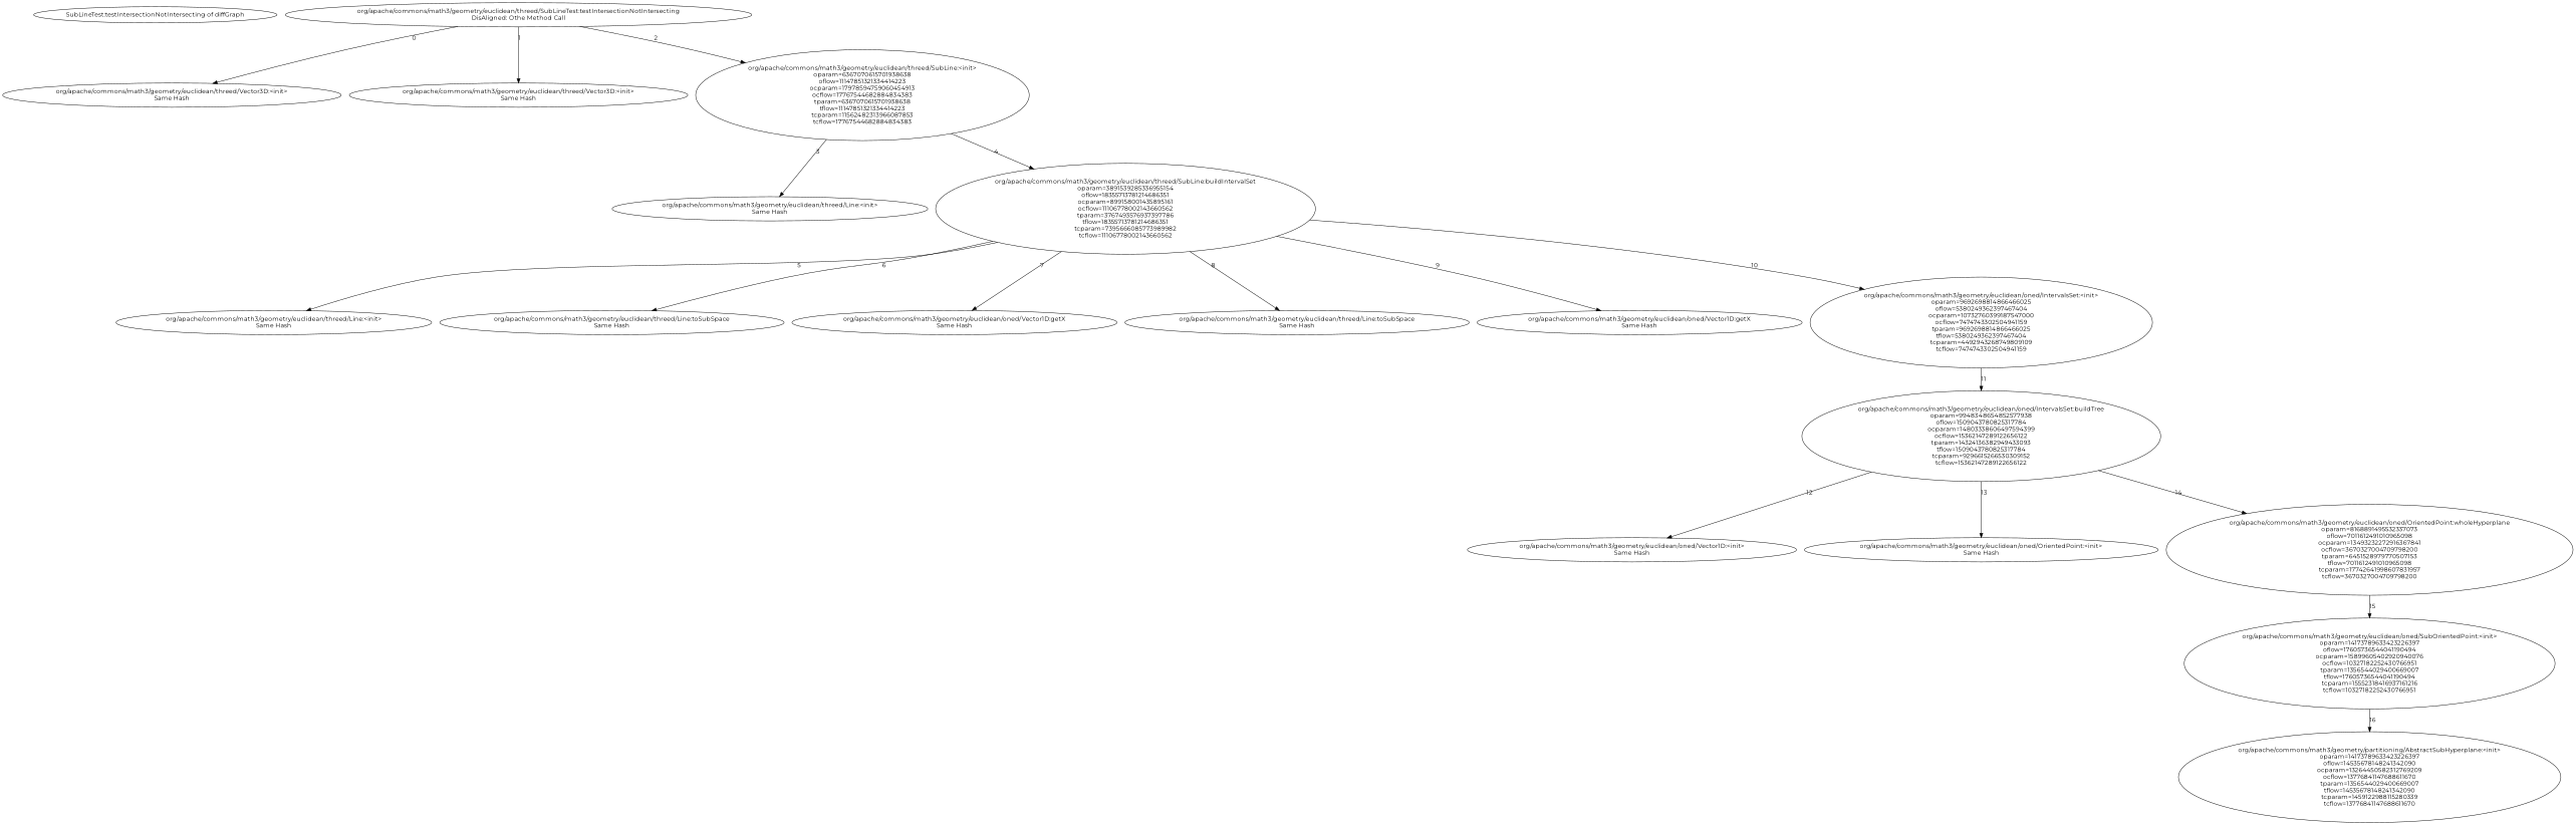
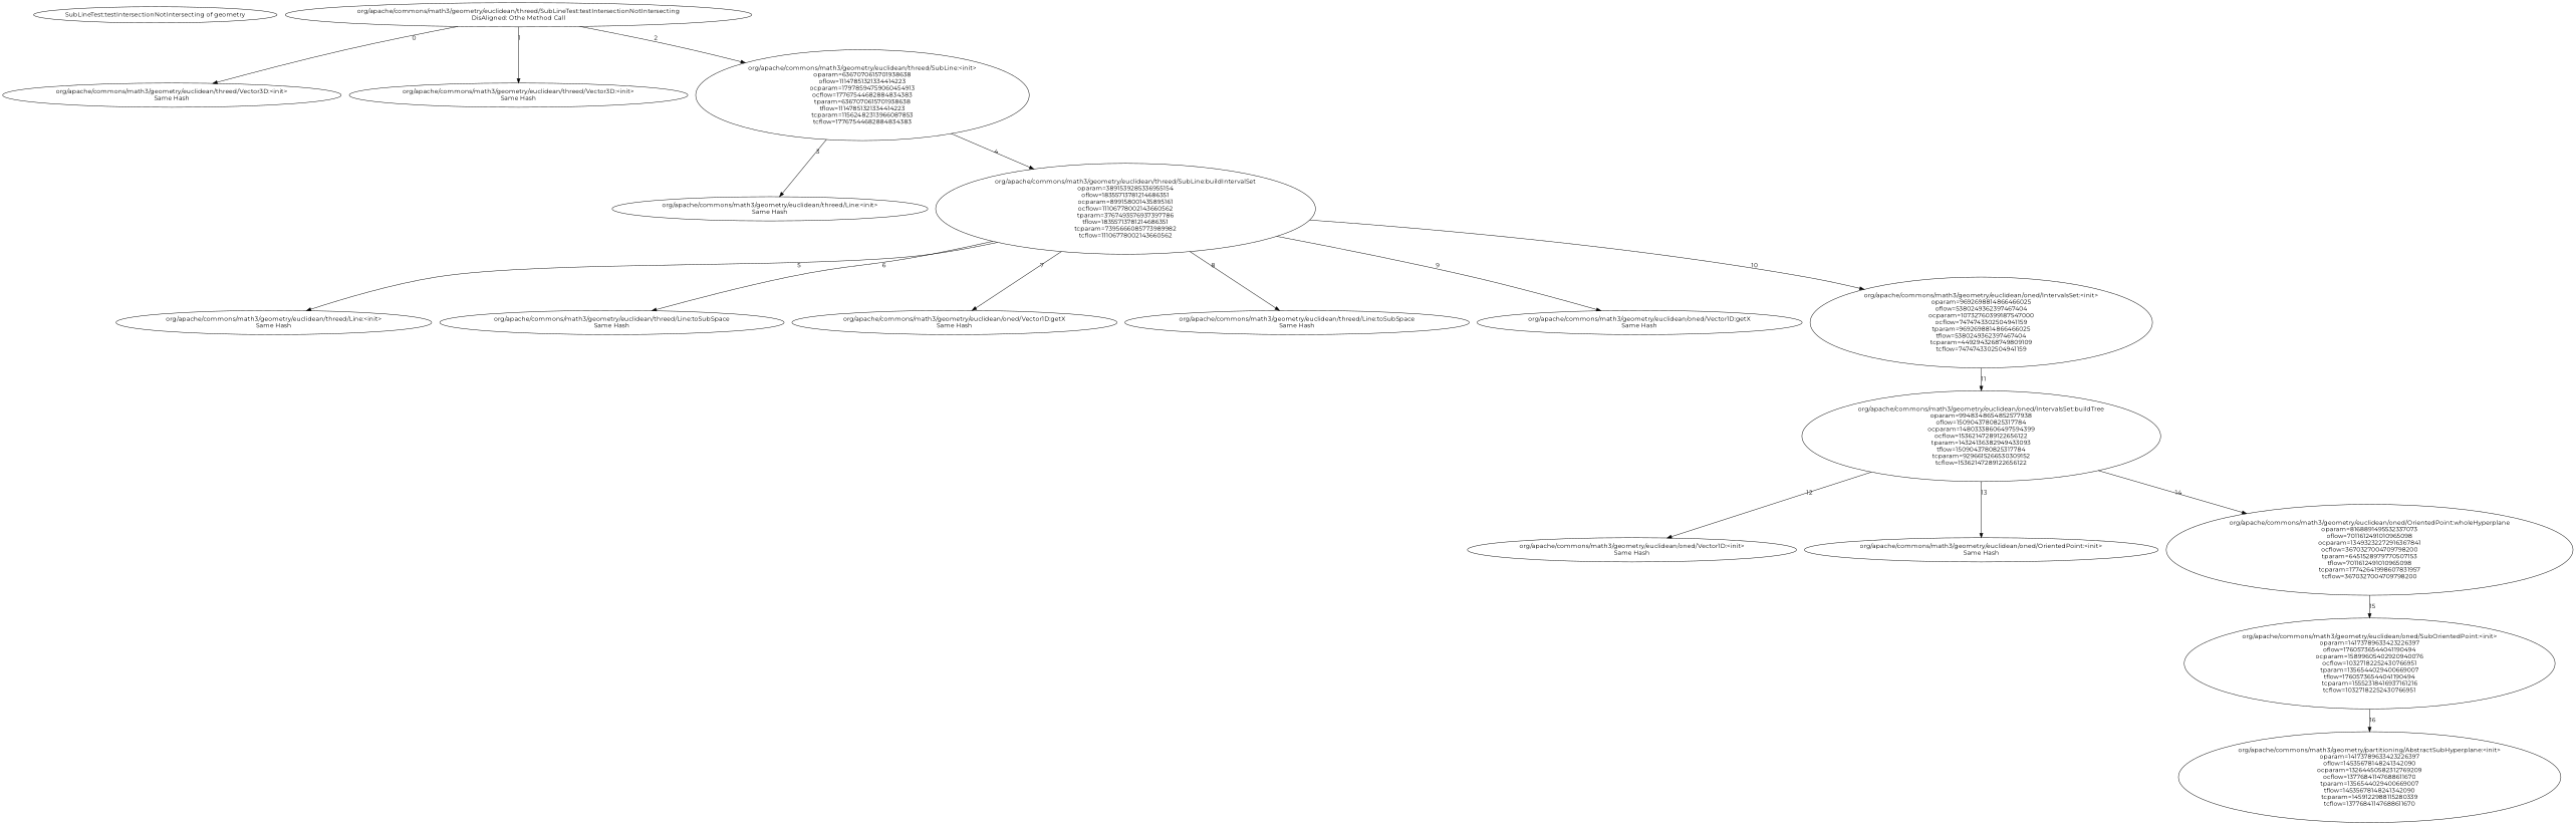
  digraph {
    fontname=Montserrat
    node [fontname=Montserrat]
    edge [fontname=Montserrat]
-   n1 [label="SubLineTest:testIntersectionNotIntersecting of diffGraph"]
+   n1 [label="SubLineTest:testIntersectionNotIntersecting of geometry"]
    n2 [label="org/apache/commons/math3/geometry/euclidean/threed/SubLineTest:testIntersectionNotIntersecting\nDisAligned: Othe Method Call"]
    n3 [label="org/apache/commons/math3/geometry/euclidean/threed/Vector3D:<init>\nSame Hash"]
    n4 [label="org/apache/commons/math3/geometry/euclidean/threed/Vector3D:<init>\nSame Hash"]
    n5 [label="org/apache/commons/math3/geometry/euclidean/threed/SubLine:<init>\noparam=6367070615701938638\noflow=11147851321334414223\nocparam=17978594759060454913\nocflow=17767544682884834383\ntparam=6367070615701938638\ntflow=11147851321334414223\ntcparam=11562482313966087853\ntcflow=17767544682884834383"]
    n6 [label="org/apache/commons/math3/geometry/euclidean/threed/Line:<init>\nSame Hash"]
    n7 [label="org/apache/commons/math3/geometry/euclidean/threed/SubLine:buildIntervalSet\noparam=3891539285336955154\noflow=18355713781214686351\nocparam=899158001435895161\nocflow=11106778002143660562\ntparam=3767493576937397786\ntflow=18355713781214686351\ntcparam=7395666085773989982\ntcflow=11106778002143660562"]
    n8 [label="org/apache/commons/math3/geometry/euclidean/threed/Line:<init>\nSame Hash"]
    n9 [label="org/apache/commons/math3/geometry/euclidean/threed/Line:toSubSpace\nSame Hash"]
    n10 [label="org/apache/commons/math3/geometry/euclidean/oned/Vector1D:getX\nSame Hash"]
    n11 [label="org/apache/commons/math3/geometry/euclidean/threed/Line:toSubSpace\nSame Hash"]
    n12 [label="org/apache/commons/math3/geometry/euclidean/oned/Vector1D:getX\nSame Hash"]
    n13 [label="org/apache/commons/math3/geometry/euclidean/oned/IntervalsSet:<init>\noparam=9692698814866466025\noflow=5380249362397467404\nocparam=10732760399187547000\nocflow=7474743302504941159\ntparam=9692698814866466025\ntflow=5380249362397467404\ntcparam=4492943268749809109\ntcflow=7474743302504941159"]
    n14 [label="org/apache/commons/math3/geometry/euclidean/oned/IntervalsSet:buildTree\noparam=9948348654852577938\noflow=1509043780825317784\nocparam=14803338606497594399\nocflow=15362147289122656122\ntparam=14324136382949433093\ntflow=1509043780825317784\ntcparam=9296615266530309152\ntcflow=15362147289122656122"]
    n15 [label="org/apache/commons/math3/geometry/euclidean/oned/Vector1D:<init>\nSame Hash"]
    n16 [label="org/apache/commons/math3/geometry/euclidean/oned/OrientedPoint:<init>\nSame Hash"]
    n17 [label="org/apache/commons/math3/geometry/euclidean/oned/OrientedPoint:wholeHyperplane\noparam=8168891495532337073\noflow=7011612491010965098\nocparam=13493232272916367841\nocflow=3670327004709798200\ntparam=6451528979770507153\ntflow=7011612491010965098\ntcparam=17742641998607831957\ntcflow=3670327004709798200"]
    n18 [label="org/apache/commons/math3/geometry/euclidean/oned/SubOrientedPoint:<init>\noparam=14173789633423226397\noflow=17605736544041190494\nocparam=15899605402920940076\nocflow=10327182252430766951\ntparam=1356544029400669007\ntflow=17605736544041190494\ntcparam=15552318416937161216\ntcflow=10327182252430766951"]
    n19 [label="org/apache/commons/math3/geometry/partitioning/AbstractSubHyperplane:<init>\noparam=14173789633423226397\noflow=14535678148241342090\nocparam=13264450582312769209\nocflow=13776841147688611670\ntparam=1356544029400669007\ntflow=14535678148241342090\ntcparam=1459122988115280339\ntcflow=13776841147688611670"]
    n2 -> n3 [label=0]
    n2 -> n4 [label=1]
    n2 -> n5 [label=2]
    n5 -> n6 [label=3]
    n5 -> n7 [label=4]
    n7 -> n8 [label=5]
    n7 -> n9 [label=6]
    n7 -> n10 [label=7]
    n7 -> n11 [label=8]
    n7 -> n12 [label=9]
    n7 -> n13 [label=10]
    n13 -> n14 [label=11]
    n14 -> n15 [label=12]
    n14 -> n16 [label=13]
    n14 -> n17 [label=14]
    n17 -> n18 [label=15]
    n18 -> n19 [label=16]
  }
